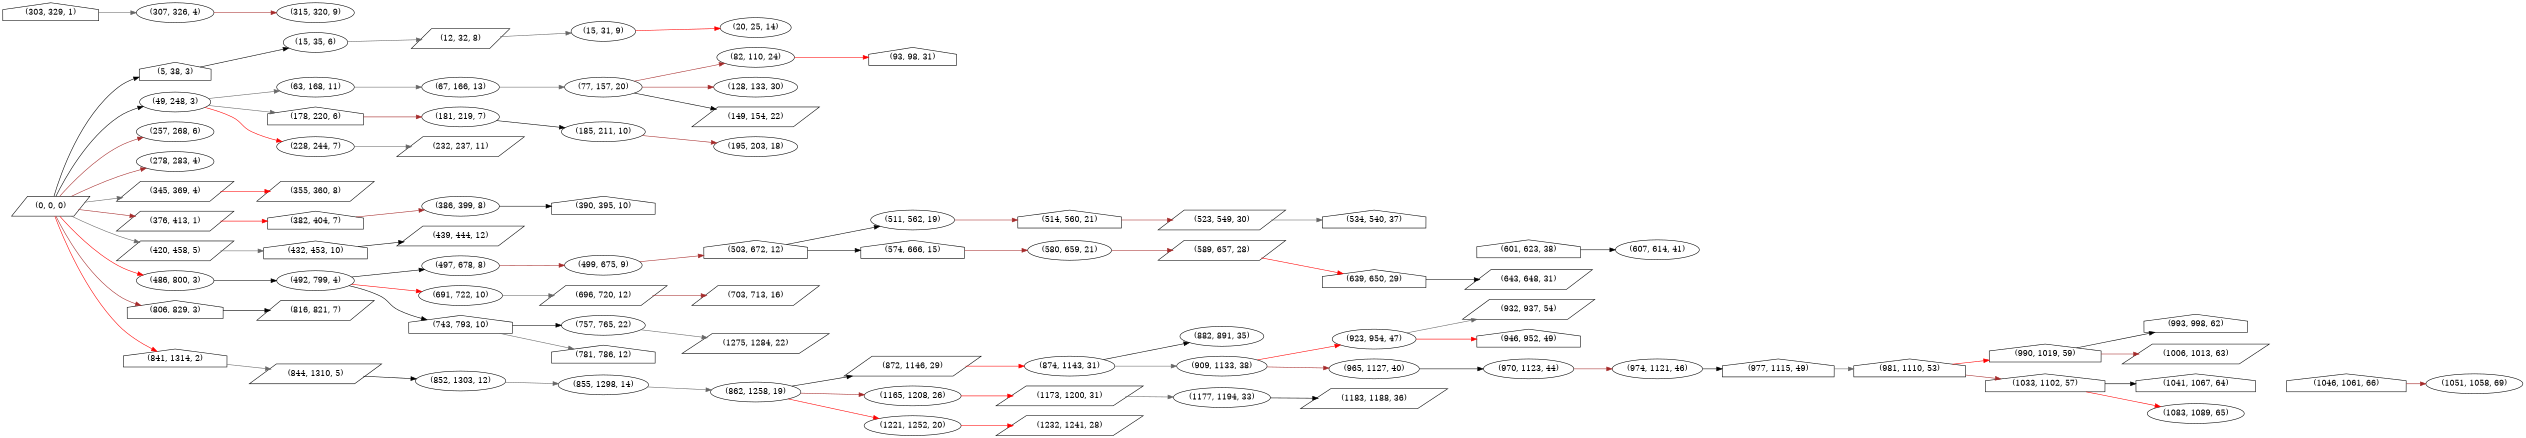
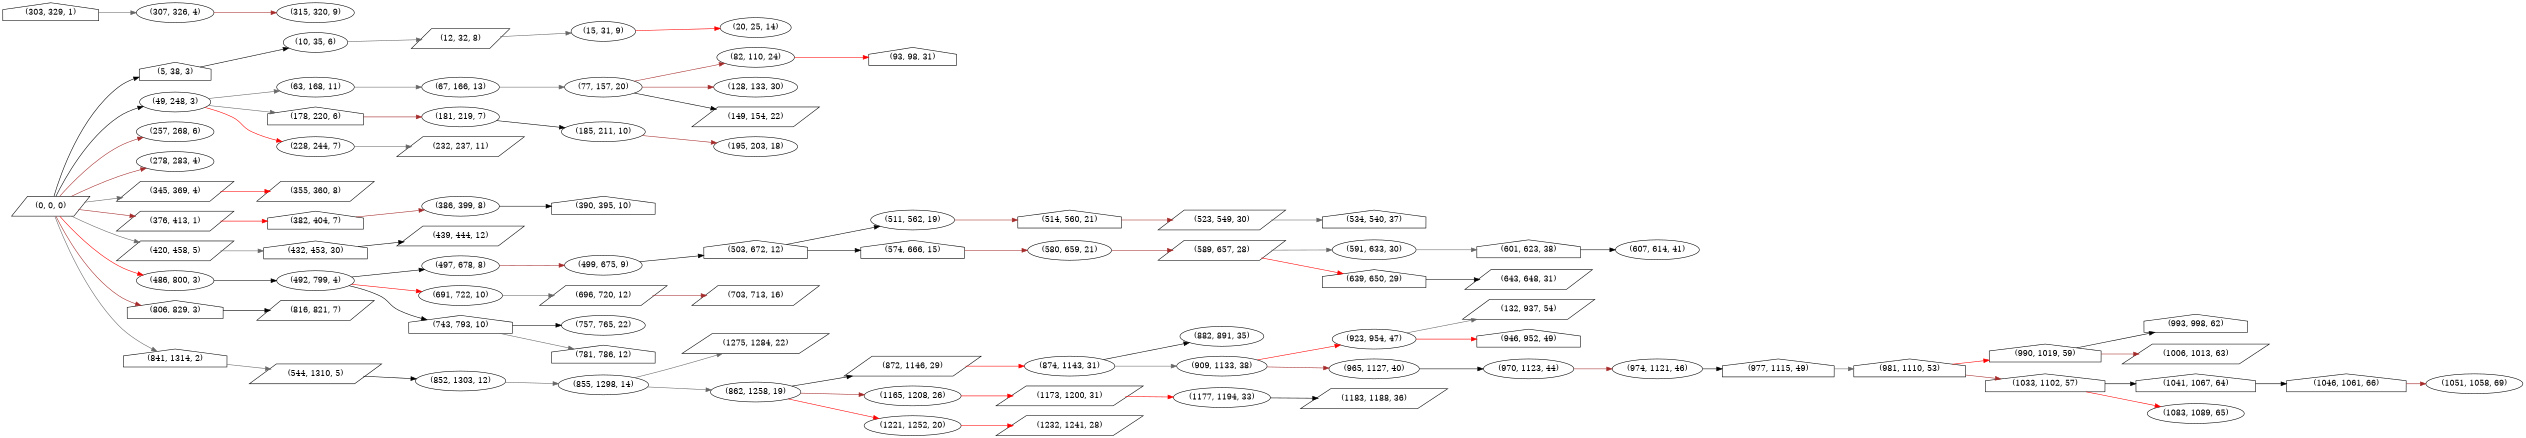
  digraph {
    rankdir=LR
    node [shape=ellipse]
    edge [color=black]
    "(0, 0, 0)" [shape=parallelogram]
    "(5, 38, 3)" [shape=house]
    "(49, 248, 3)"
    "(257, 268, 6)"
    "(278, 283, 4)"
    "(345, 369, 4)" [shape=parallelogram]
    "(376, 413, 1)" [shape=parallelogram]
    "(420, 458, 5)" [shape=parallelogram]
    "(486, 800, 3)"
    "(806, 829, 3)" [shape=house]
    "(841, 1314, 2)" [shape=house]
-   "(10, 35, 6)" [label="(15, 35, 6)"]
+   "(10, 35, 6)"
    "(63, 168, 11)"
    "(178, 220, 6)" [shape=house]
    "(228, 244, 7)"
    "(303, 329, 1)" [shape=house]
    "(307, 326, 4)"
    "(355, 360, 8)" [shape=parallelogram]
    "(382, 404, 7)" [shape=house]
-   "(432, 453, 10)" [shape=house]
+   "(432, 453, 10)" [shape=house label="(432, 453, 30)"]
    "(492, 799, 4)"
    "(816, 821, 7)" [shape=parallelogram]
-   "(844, 1310, 5)" [shape=parallelogram]
+   "(844, 1310, 5)" [shape=parallelogram label="(544, 1310, 5)"]
    "(12, 32, 8)" [shape=parallelogram]
    "(15, 31, 9)"
    "(20, 25, 14)"
    "(67, 166, 13)"
    "(181, 219, 7)"
    "(232, 237, 11)" [shape=parallelogram]
    "(77, 157, 20)"
    "(82, 110, 24)"
    "(128, 133, 30)"
    "(149, 154, 22)" [shape=parallelogram]
    "(93, 98, 31)" [shape=house]
    "(185, 211, 10)"
    "(195, 203, 18)"
    "(315, 320, 9)"
    "(386, 399, 8)"
    "(390, 395, 10)" [shape=house]
    "(439, 444, 12)" [shape=parallelogram]
    "(497, 678, 8)"
    "(691, 722, 10)"
    "(743, 793, 10)" [shape=house]
    "(499, 675, 9)"
    "(696, 720, 12)" [shape=parallelogram]
    "(757, 765, 22)"
    "(781, 786, 12)" [shape=house]
    "(503, 672, 12)" [shape=house]
    "(511, 562, 19)"
    "(574, 666, 15)" [shape=house]
    "(514, 560, 21)" [shape=house]
    "(580, 659, 21)"
    "(523, 549, 30)" [shape=parallelogram]
    "(534, 540, 37)" [shape=house]
    n55 [label="(589, 657, 28)" shape=parallelogram]
+   "(591, 633, 30)"
    "(639, 650, 29)" [shape=house]
    "(601, 623, 38)" [shape=house]
    "(643, 648, 31)" [shape=parallelogram]
    "(607, 614, 41)"
    "(703, 713, 16)" [shape=parallelogram]
    "(852, 1303, 12)"
    "(855, 1298, 14)"
    "(862, 1258, 19)"
    "(1275, 1284, 22)" [shape=parallelogram]
    "(872, 1146, 29)" [shape=parallelogram]
    "(1165, 1208, 26)"
    "(1221, 1252, 20)"
    "(874, 1143, 31)"
    "(1173, 1200, 31)" [shape=parallelogram]
    "(1232, 1241, 28)" [shape=parallelogram]
    "(882, 891, 35)"
    "(909, 1133, 38)"
    "(923, 954, 47)"
    "(965, 1127, 40)"
-   "(932, 937, 54)" [shape=parallelogram]
+   "(932, 937, 54)" [shape=parallelogram label="(132, 937, 54)"]
    "(946, 952, 49)" [shape=house]
    "(970, 1123, 44)"
    "(974, 1121, 46)"
    "(977, 1115, 49)" [shape=house]
    "(981, 1110, 53)" [shape=house]
    "(990, 1019, 59)" [shape=house]
    "(1033, 1102, 57)" [shape=house]
    "(993, 998, 62)" [shape=house]
    "(1006, 1013, 63)" [shape=parallelogram]
    "(1041, 1067, 64)" [shape=house]
    "(1083, 1089, 65)"
    "(1046, 1061, 66)" [shape=house]
    "(1051, 1058, 69)"
    "(1177, 1194, 33)"
    "(1183, 1188, 36)" [shape=parallelogram]
    "(0, 0, 0)" -> "(5, 38, 3)"
    "(0, 0, 0)" -> "(49, 248, 3)"
    "(0, 0, 0)" -> "(257, 268, 6)" [color=brown]
    "(0, 0, 0)" -> "(278, 283, 4)" [color=brown]
    "(0, 0, 0)" -> "(345, 369, 4)" [color=gray40]
    "(0, 0, 0)" -> "(376, 413, 1)" [color=brown]
    "(0, 0, 0)" -> "(420, 458, 5)" [color=gray40]
    "(0, 0, 0)" -> "(486, 800, 3)" [color=red]
    "(0, 0, 0)" -> "(806, 829, 3)" [color=brown]
-   "(0, 0, 0)" -> "(841, 1314, 2)" [color=red]
+   "(0, 0, 0)" -> "(841, 1314, 2)" [color=gray40]
    "(5, 38, 3)" -> "(10, 35, 6)"
    "(49, 248, 3)" -> "(63, 168, 11)" [color=gray40]
    "(49, 248, 3)" -> "(178, 220, 6)" [color=gray40]
    "(49, 248, 3)" -> "(228, 244, 7)" [color=red]
    "(345, 369, 4)" -> "(355, 360, 8)" [color=red]
    "(376, 413, 1)" -> "(382, 404, 7)" [color=red]
    "(420, 458, 5)" -> "(432, 453, 10)" [color=gray40]
    "(486, 800, 3)" -> "(492, 799, 4)"
    "(806, 829, 3)" -> "(816, 821, 7)"
    "(841, 1314, 2)" -> "(844, 1310, 5)" [color=gray40]
    "(10, 35, 6)" -> "(12, 32, 8)" [color=gray40]
    "(63, 168, 11)" -> "(67, 166, 13)" [color=gray40]
    "(178, 220, 6)" -> "(181, 219, 7)" [color=brown]
    "(228, 244, 7)" -> "(232, 237, 11)" [color=gray40]
    "(303, 329, 1)" -> "(307, 326, 4)" [color=gray40]
    "(307, 326, 4)" -> "(315, 320, 9)" [color=brown]
    "(382, 404, 7)" -> "(386, 399, 8)" [color=brown]
    "(432, 453, 10)" -> "(439, 444, 12)"
    "(492, 799, 4)" -> "(497, 678, 8)"
    "(492, 799, 4)" -> "(691, 722, 10)" [color=red]
    "(492, 799, 4)" -> "(743, 793, 10)"
    "(844, 1310, 5)" -> "(852, 1303, 12)"
    "(12, 32, 8)" -> "(15, 31, 9)" [color=gray40]
    "(15, 31, 9)" -> "(20, 25, 14)" [color=red]
    "(67, 166, 13)" -> "(77, 157, 20)" [color=gray40]
    "(181, 219, 7)" -> "(185, 211, 10)"
    "(77, 157, 20)" -> "(82, 110, 24)" [color=brown]
    "(77, 157, 20)" -> "(128, 133, 30)" [color=brown]
    "(77, 157, 20)" -> "(149, 154, 22)"
    "(82, 110, 24)" -> "(93, 98, 31)" [color=red]
    "(185, 211, 10)" -> "(195, 203, 18)" [color=brown]
    "(386, 399, 8)" -> "(390, 395, 10)"
    "(497, 678, 8)" -> "(499, 675, 9)" [color=brown]
    "(691, 722, 10)" -> "(696, 720, 12)" [color=gray40]
    "(743, 793, 10)" -> "(757, 765, 22)"
    "(743, 793, 10)" -> "(781, 786, 12)" [color=gray40]
-   "(499, 675, 9)" -> "(503, 672, 12)" [color=brown]
+   "(499, 675, 9)" -> "(503, 672, 12)"
    "(696, 720, 12)" -> "(703, 713, 16)" [color=brown]
    "(503, 672, 12)" -> "(511, 562, 19)"
    "(503, 672, 12)" -> "(574, 666, 15)"
    "(511, 562, 19)" -> "(514, 560, 21)" [color=brown]
    "(574, 666, 15)" -> "(580, 659, 21)" [color=brown]
    "(514, 560, 21)" -> "(523, 549, 30)" [color=brown]
    "(580, 659, 21)" -> n55 [color=brown]
    "(523, 549, 30)" -> "(534, 540, 37)" [color=gray40]
+   n55 -> "(591, 633, 30)" [color=gray40]
    n55 -> "(639, 650, 29)" [color=red]
+   "(591, 633, 30)" -> "(601, 623, 38)" [color=gray40]
    "(639, 650, 29)" -> "(643, 648, 31)"
    "(601, 623, 38)" -> "(607, 614, 41)"
    "(852, 1303, 12)" -> "(855, 1298, 14)" [color=gray40]
    "(855, 1298, 14)" -> "(862, 1258, 19)" [color=gray40]
-   "(757, 765, 22)" -> "(1275, 1284, 22)" [color=gray40]
+   "(855, 1298, 14)" -> "(1275, 1284, 22)" [color=gray40]
    "(862, 1258, 19)" -> "(872, 1146, 29)"
    "(862, 1258, 19)" -> "(1165, 1208, 26)" [color=brown]
    "(862, 1258, 19)" -> "(1221, 1252, 20)" [color=red]
    "(872, 1146, 29)" -> "(874, 1143, 31)" [color=red]
    "(1165, 1208, 26)" -> "(1173, 1200, 31)" [color=red]
    "(1221, 1252, 20)" -> "(1232, 1241, 28)" [color=red]
    "(874, 1143, 31)" -> "(882, 891, 35)"
    "(874, 1143, 31)" -> "(909, 1133, 38)" [color=gray40]
-   "(1173, 1200, 31)" -> "(1177, 1194, 33)" [color=gray40]
+   "(1173, 1200, 31)" -> "(1177, 1194, 33)" [color=red]
    "(909, 1133, 38)" -> "(923, 954, 47)" [color=red]
    "(909, 1133, 38)" -> "(965, 1127, 40)" [color=brown]
    "(923, 954, 47)" -> "(932, 937, 54)" [color=gray40]
    "(923, 954, 47)" -> "(946, 952, 49)" [color=red]
    "(965, 1127, 40)" -> "(970, 1123, 44)"
    "(970, 1123, 44)" -> "(974, 1121, 46)" [color=brown]
    "(974, 1121, 46)" -> "(977, 1115, 49)"
    "(977, 1115, 49)" -> "(981, 1110, 53)" [color=gray40]
    "(981, 1110, 53)" -> "(990, 1019, 59)" [color=red]
    "(981, 1110, 53)" -> "(1033, 1102, 57)" [color=brown]
    "(990, 1019, 59)" -> "(993, 998, 62)"
    "(990, 1019, 59)" -> "(1006, 1013, 63)" [color=brown]
    "(1033, 1102, 57)" -> "(1041, 1067, 64)"
    "(1033, 1102, 57)" -> "(1083, 1089, 65)" [color=red]
+   "(1041, 1067, 64)" -> "(1046, 1061, 66)"
    "(1046, 1061, 66)" -> "(1051, 1058, 69)" [color=brown]
    "(1177, 1194, 33)" -> "(1183, 1188, 36)"
  }
